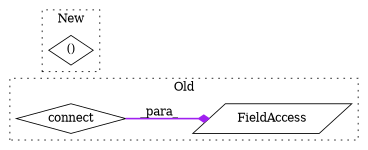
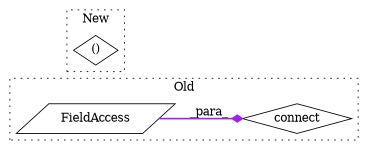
  digraph {
    rankdir=LR
    node [shape=diamond]
    n1 [a=32 l="8,1" label=connect s="2695,2721"]
    n2 [a=22 l=18 label=FieldAccess s=2703 shape=parallelogram]
    n3 [a=106 l=145 label="()" s=2609]
    subgraph cluster_1 {
      label=Old
      style=dotted
      n1
      n2
    }
    subgraph cluster_2 {
      label=New
      style=dotted
      n3
    }
-   n1 -> n2 [label=_para_ color=purple style=bold arrowhead=diamond]
+   n2 -> n1 [label=_para_ color=purple style=bold arrowhead=diamond]
  }
